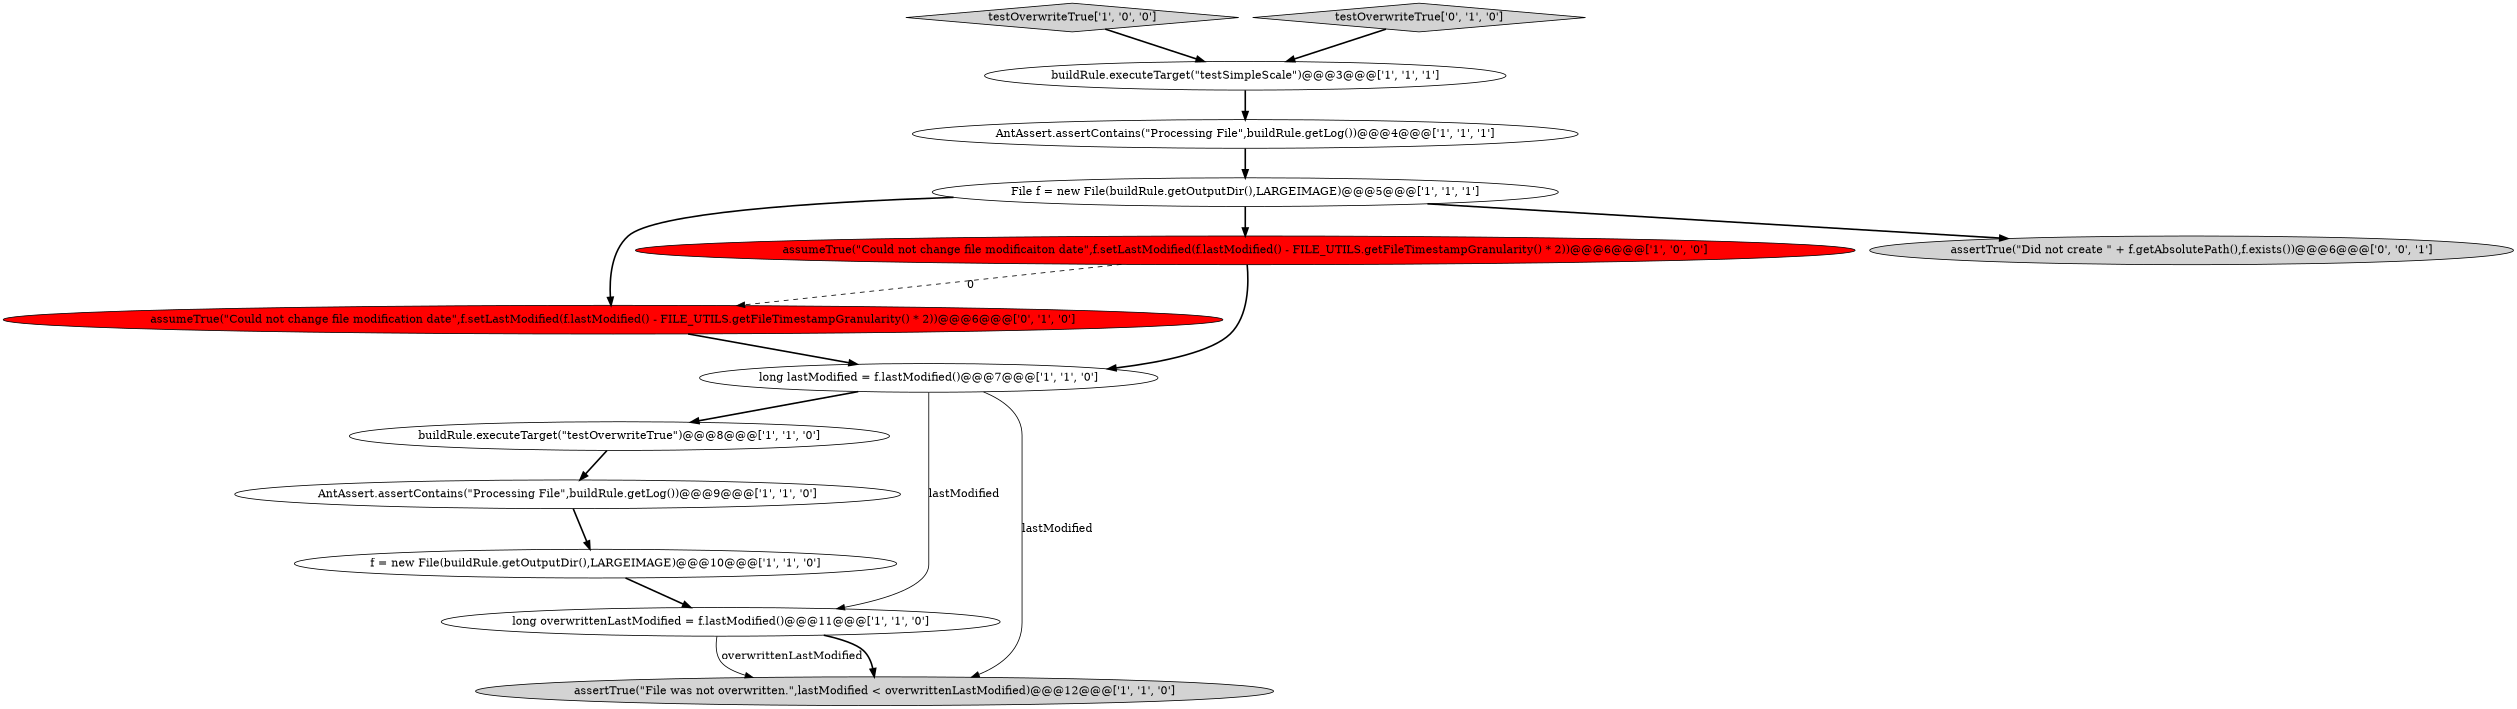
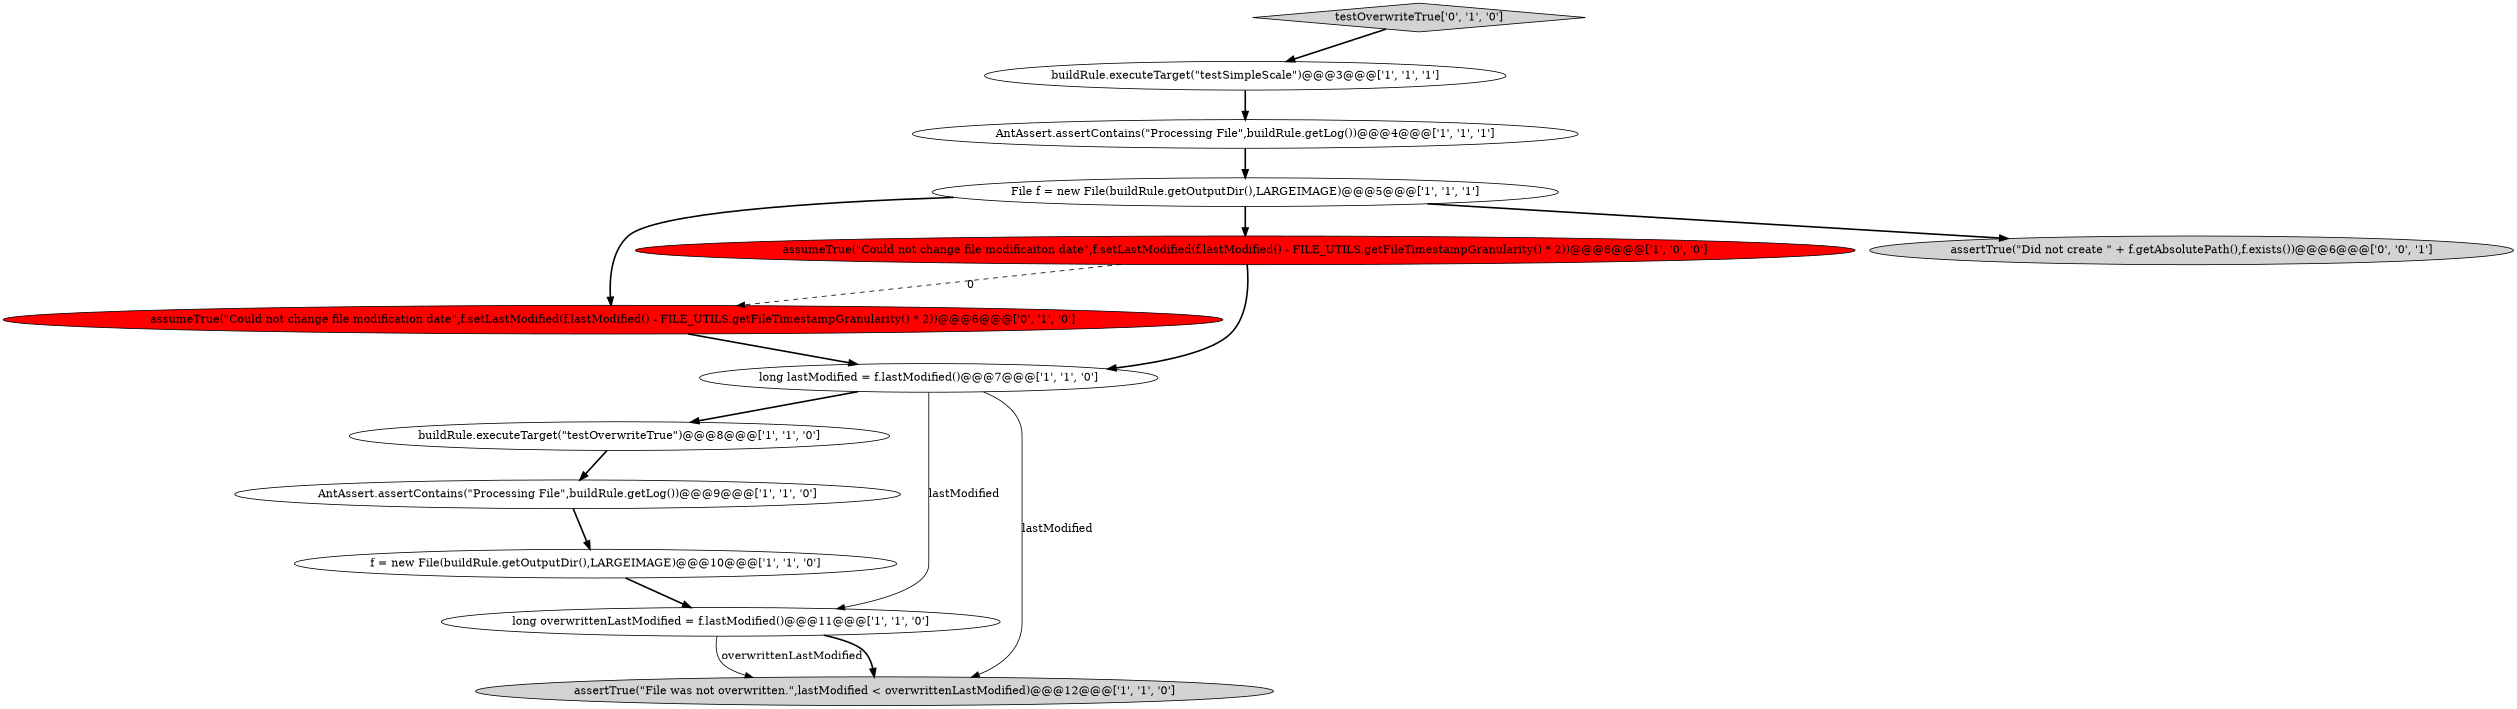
  digraph {
    node [fillcolor=white shape=ellipse style=filled]
    edge [style=bold]
    n1 [label="buildRule.executeTarget(\"testSimpleScale\")@@@3@@@['1', '1', '1']"]
    n2 [label="AntAssert.assertContains(\"Processing File\",buildRule.getLog())@@@4@@@['1', '1', '1']"]
    n3 [label="File f = new File(buildRule.getOutputDir(),LARGEIMAGE)@@@5@@@['1', '1', '1']"]
    n4 [label="f = new File(buildRule.getOutputDir(),LARGEIMAGE)@@@10@@@['1', '1', '0']"]
    n5 [label="long overwrittenLastModified = f.lastModified()@@@11@@@['1', '1', '0']"]
    n6 [fillcolor=lightgray label="assertTrue(\"File was not overwritten.\",lastModified < overwrittenLastModified)@@@12@@@['1', '1', '0']"]
    n7 [label="AntAssert.assertContains(\"Processing File\",buildRule.getLog())@@@9@@@['1', '1', '0']"]
-   n8 [fillcolor=lightgray label="testOverwriteTrue['1', '0', '0']" shape=diamond]
    n9 [fillcolor=red label="assumeTrue(\"Could not change file modification date\",f.setLastModified(f.lastModified() - FILE_UTILS.getFileTimestampGranularity() * 2))@@@6@@@['0', '1', '0']"]
    n10 [label="long lastModified = f.lastModified()@@@7@@@['1', '1', '0']"]
    n11 [label="buildRule.executeTarget(\"testOverwriteTrue\")@@@8@@@['1', '1', '0']"]
    n12 [fillcolor=red label="assumeTrue(\"Could not change file modificaiton date\",f.setLastModified(f.lastModified() - FILE_UTILS.getFileTimestampGranularity() * 2))@@@6@@@['1', '0', '0']"]
    n13 [fillcolor=lightgray label="assertTrue(\"Did not create \" + f.getAbsolutePath(),f.exists())@@@6@@@['0', '0', '1']"]
    n14 [fillcolor=lightgray label="testOverwriteTrue['0', '1', '0']" shape=diamond]
    n1 -> n2
    n2 -> n3
    n3 -> n9
    n3 -> n12
    n3 -> n13
    n4 -> n5
    n5 -> n6 [label=overwrittenLastModified style=solid]
    n5 -> n6
    n7 -> n4
-   n8 -> n1
    n9 -> n10
    n10 -> n5 [label=lastModified style=solid]
    n10 -> n6 [label=lastModified style=solid]
    n10 -> n11
    n11 -> n7
    n12 -> n9 [label=0 style=dashed]
    n12 -> n10
    n14 -> n1
  }
